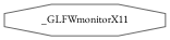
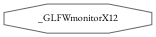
  digraph {
    rankdir=LR
    fontname="EB Garamond"
-   n1 [color=grey40 fillcolor=white fontname="EB Garamond" fontsize=10 height=0.2 label=_GLFWmonitorX11 shape=octagon style=filled width=0.4]
+   n1 [color=grey40 fillcolor=white fontname="EB Garamond" fontsize=10 height=0.2 label=_GLFWmonitorX12 shape=octagon style=filled width=0.4]
  }
